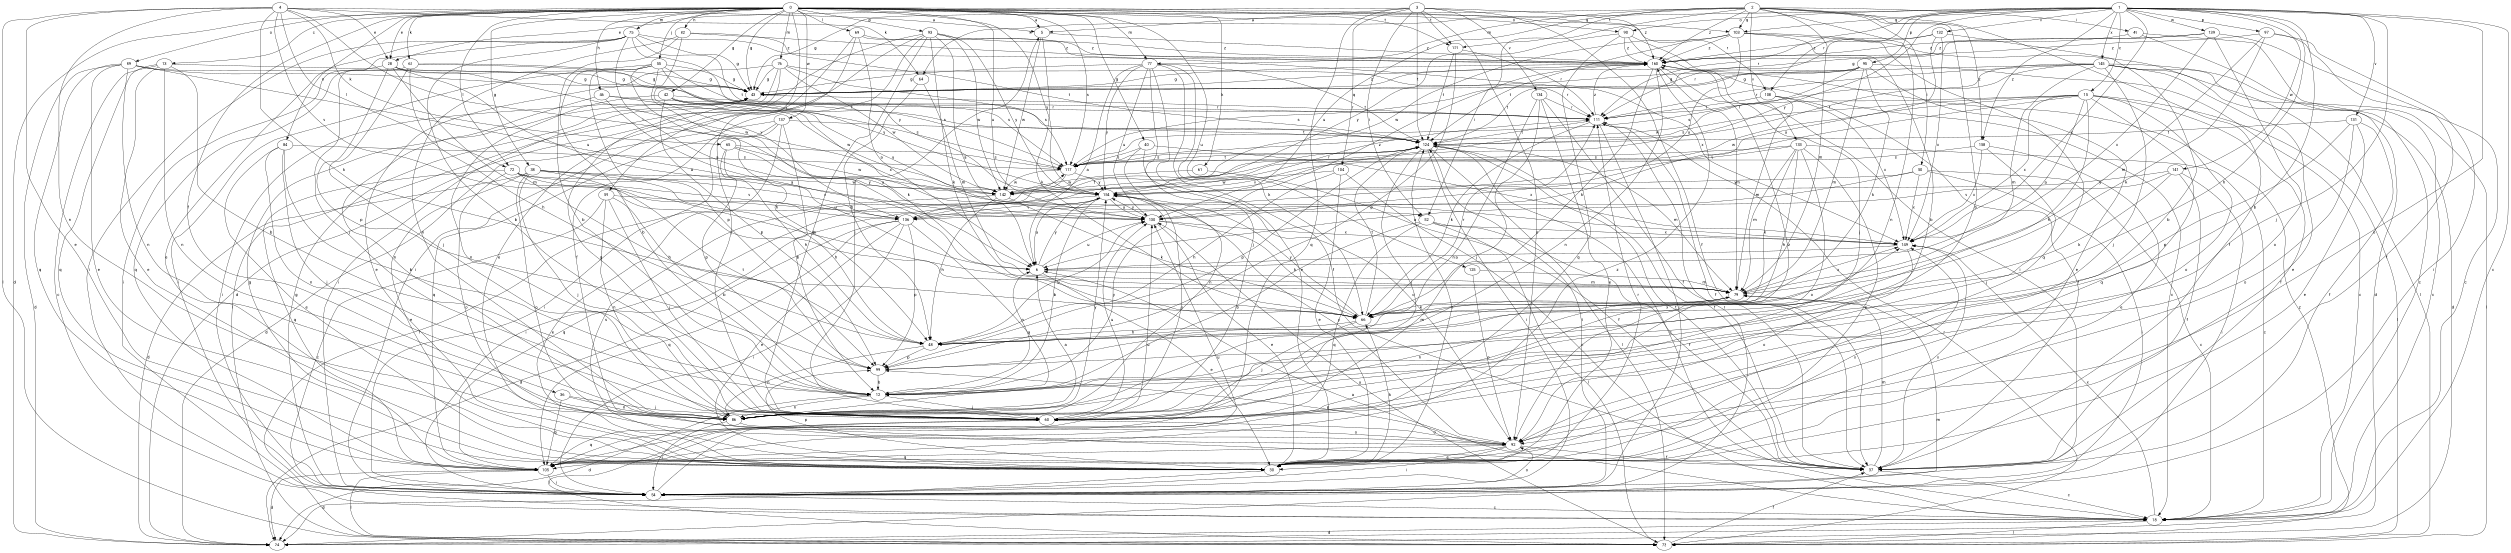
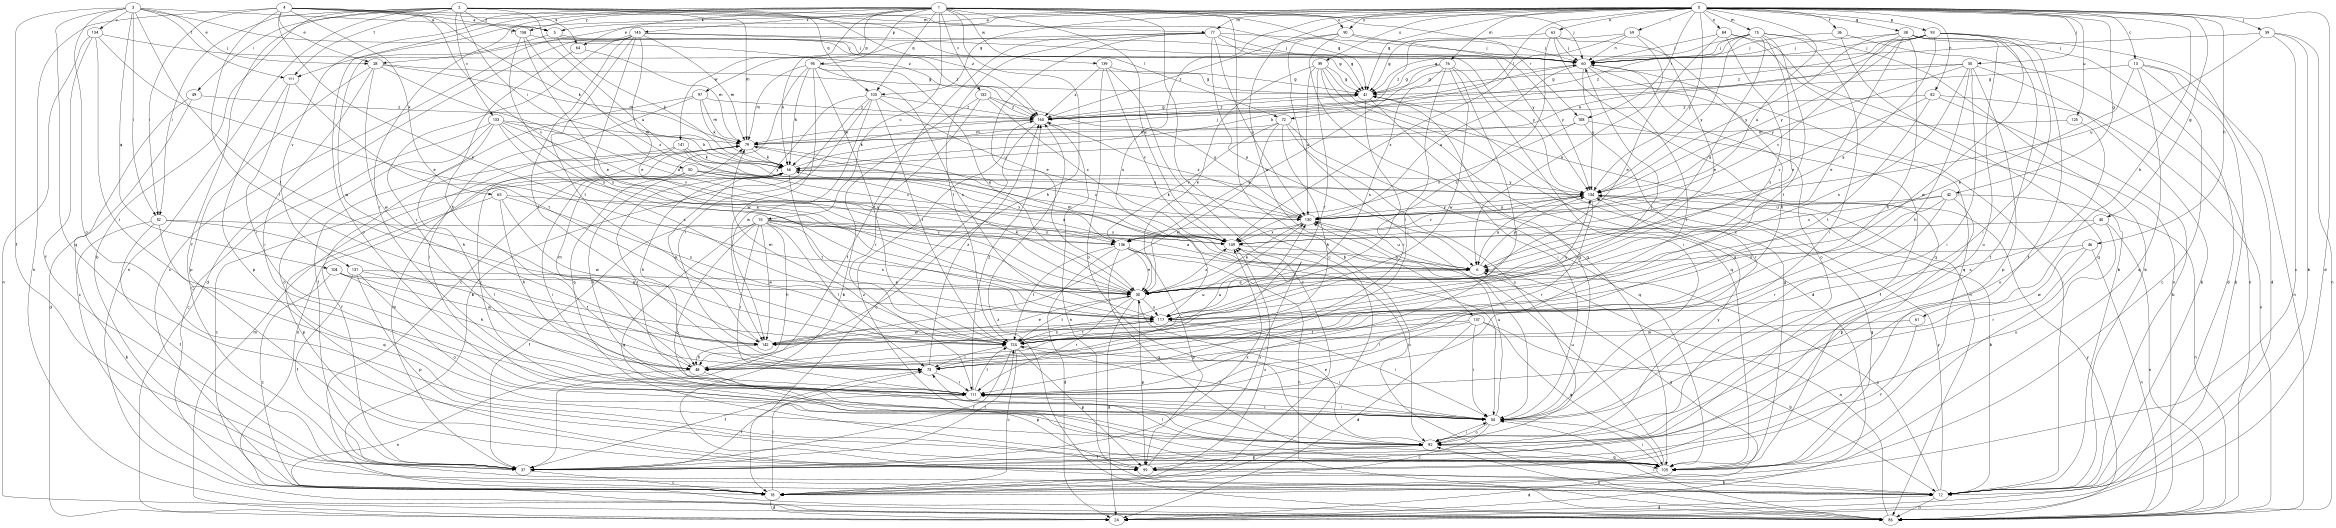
  strict digraph {
    fontname=Roboto
    node [fontname=Roboto]
    edge [fontname=Roboto]
    0
    5
    13
    24
    28
    36
    38
    40
    42
    43
    46
    55
    59
    61
    63
    69
    72
    75
    76
    77
    82
    84
    89
    90
    93
    103
    108
    117
    121
    125
    130
    137
    154
    60
    160
    66
    142
    12
    18
    86
    105
    30
    79
    6
    54
    99
    48
    92
    136
    149
    111
    37
    124
    73
    1
    15
    64
    95
    97
    131
    132
    139
    141
    145
    158
    2
    49
    50
    52
    133
    3
    104
    134
    4
    65
    0 -> 5 [label=a]
    0 -> 13 [label=c]
    0 -> 24 [label=d]
    0 -> 28 [label=e]
    0 -> 36 [label=f]
    0 -> 38 [label=g]
    0 -> 40 [label=g]
    0 -> 42 [label=g]
    0 -> 43 [label=g]
    0 -> 46 [label=h]
    0 -> 55 [label=j]
    0 -> 59 [label=j]
    0 -> 61 [label=k]
    0 -> 63 [label=k]
    0 -> 69 [label=l]
    0 -> 72 [label=l]
    0 -> 75 [label=m]
    0 -> 76 [label=m]
    0 -> 77 [label=m]
    0 -> 82 [label=n]
    0 -> 84 [label=n]
    0 -> 89 [label=o]
    0 -> 90 [label=o]
    0 -> 93 [label=p]
    0 -> 103 [label=q]
    0 -> 108 [label=r]
    0 -> 117 [label=s]
    0 -> 121 [label=t]
    0 -> 125 [label=u]
    0 -> 130 [label=u]
    0 -> 137 [label=w]
    0 -> 154 [label=y]
-   60 -> 5 [label=j]
+   5 -> 60 [label=j]
    5 -> 160 [label=z]
    5 -> 66 [label=k]
    5 -> 142 [label=w]
    13 -> 43 [label=g]
    13 -> 12 [label=b]
    13 -> 18 [label=c]
    13 -> 86 [label=n]
    13 -> 105 [label=q]
    13 -> 30 [label=e]
    24 -> 79 [label=m]
    28 -> 43 [label=g]
    28 -> 142 [label=w]
    28 -> 79 [label=m]
    28 -> 6 [label=a]
    28 -> 54 [label=i]
    28 -> 99 [label=p]
    36 -> 60 [label=j]
    36 -> 86 [label=n]
    36 -> 105 [label=q]
    38 -> 24 [label=d]
    38 -> 154 [label=y]
    38 -> 60 [label=j]
    38 -> 30 [label=e]
    38 -> 99 [label=t]
    38 -> 48 [label=h]
    38 -> 92 [label=o]
    38 -> 136 [label=v]
    40 -> 117 [label=s]
    40 -> 86 [label=n]
    40 -> 92 [label=o]
    40 -> 149 [label=x]
    42 -> 117 [label=s]
    42 -> 130 [label=u]
    42 -> 86 [label=n]
    42 -> 99 [label=p]
    42 -> 149 [label=x]
    42 -> 111 [label=r]
    43 -> 160 [label=z]
    43 -> 54 [label=i]
    43 -> 111 [label=r]
    46 -> 142 [label=w]
    46 -> 86 [label=n]
    46 -> 6 [label=a]
    46 -> 111 [label=r]
    55 -> 43 [label=g]
    55 -> 117 [label=s]
    55 -> 154 [label=y]
    55 -> 66 [label=k]
    55 -> 12 [label=b]
    55 -> 54 [label=i]
    55 -> 99 [label=p]
    55 -> 48 [label=h]
    59 -> 130 [label=u]
    59 -> 60 [label=j]
    59 -> 12 [label=b]
    59 -> 18 [label=c]
    59 -> 86 [label=n]
    61 -> 142 [label=w]
    61 -> 37 [label=f]
    63 -> 43 [label=g]
    63 -> 117 [label=s]
    63 -> 60 [label=j]
    63 -> 105 [label=q]
    63 -> 48 [label=h]
-   69 -> 60 [label=j]
+   69 -> 60 [label=n]
    69 -> 160 [label=z]
    69 -> 30 [label=e]
    69 -> 6 [label=a]
    69 -> 149 [label=x]
    72 -> 142 [label=w]
    72 -> 105 [label=q]
    72 -> 79 [label=m]
    72 -> 48 [label=h]
    72 -> 92 [label=o]
    72 -> 136 [label=v]
    75 -> 43 [label=g]
    75 -> 154 [label=y]
    75 -> 60 [label=j]
    75 -> 160 [label=z]
    75 -> 12 [label=b]
    75 -> 30 [label=e]
    75 -> 6 [label=a]
    75 -> 54 [label=i]
    75 -> 124 [label=t]
    76 -> 43 [label=g]
    76 -> 117 [label=s]
    76 -> 142 [label=w]
    76 -> 30 [label=e]
    76 -> 54 [label=i]
    76 -> 111 [label=r]
    76 -> 73 [label=l]
    77 -> 43 [label=g]
    77 -> 130 [label=u]
    77 -> 154 [label=y]
    77 -> 60 [label=j]
    77 -> 66 [label=k]
    77 -> 30 [label=e]
    77 -> 6 [label=a]
    77 -> 37 [label=f]
    77 -> 124 [label=t]
    82 -> 160 [label=z]
    82 -> 12 [label=b]
    82 -> 86 [label=n]
    82 -> 136 [label=v]
    82 -> 124 [label=t]
    84 -> 117 [label=s]
    84 -> 60 [label=j]
    84 -> 12 [label=b]
    84 -> 86 [label=n]
    84 -> 30 [label=e]
    89 -> 24 [label=d]
    89 -> 43 [label=g]
    89 -> 130 [label=u]
    89 -> 86 [label=n]
    89 -> 105 [label=q]
    89 -> 30 [label=e]
    89 -> 124 [label=t]
    90 -> 154 [label=y]
    90 -> 60 [label=j]
    90 -> 160 [label=z]
    90 -> 105 [label=q]
    90 -> 54 [label=i]
    93 -> 24 [label=d]
    93 -> 154 [label=y]
    93 -> 60 [label=j]
    93 -> 160 [label=z]
    93 -> 66 [label=k]
    93 -> 142 [label=w]
    93 -> 6 [label=a]
    93 -> 54 [label=i]
    93 -> 37 [label=f]
    103 -> 130 [label=u]
    103 -> 160 [label=z]
    103 -> 142 [label=w]
    103 -> 12 [label=b]
    103 -> 105 [label=q]
    103 -> 124 [label=t]
    103 -> 73 [label=l]
    108 -> 79 [label=m]
    108 -> 149 [label=x]
    108 -> 111 [label=r]
    108 -> 37 [label=f]
    117 -> 154 [label=y]
    117 -> 142 [label=w]
    117 -> 54 [label=i]
    117 -> 124 [label=t]
    121 -> 99 [label=p]
    121 -> 111 [label=r]
    121 -> 124 [label=t]
    125 -> 79 [label=m]
    125 -> 92 [label=o]
    130 -> 154 [label=y]
    130 -> 160 [label=z]
    130 -> 66 [label=k]
    130 -> 30 [label=e]
    130 -> 149 [label=x]
    137 -> 24 [label=d]
    137 -> 12 [label=b]
    137 -> 105 [label=q]
    137 -> 54 [label=i]
    137 -> 124 [label=t]
    137 -> 73 [label=l]
    154 -> 130 [label=u]
    154 -> 12 [label=b]
    154 -> 105 [label=q]
    154 -> 6 [label=a]
    154 -> 136 [label=v]
    154 -> 111 [label=r]
    60 -> 43 [label=g]
    60 -> 130 [label=u]
    60 -> 154 [label=y]
    60 -> 105 [label=q]
    60 -> 92 [label=o]
    60 -> 73 [label=l]
    160 -> 43 [label=g]
    160 -> 66 [label=k]
    160 -> 18 [label=c]
    160 -> 86 [label=n]
    160 -> 79 [label=m]
    66 -> 154 [label=y]
    66 -> 60 [label=j]
    66 -> 48 [label=h]
    66 -> 111 [label=r]
    66 -> 124 [label=t]
    142 -> 66 [label=k]
    142 -> 30 [label=e]
    142 -> 48 [label=h]
    12 -> 24 [label=d]
    12 -> 154 [label=y]
    12 -> 60 [label=j]
    12 -> 86 [label=n]
    12 -> 6 [label=a]
    18 -> 24 [label=d]
    18 -> 6 [label=a]
    18 -> 149 [label=x]
    18 -> 73 [label=l]
    86 -> 154 [label=y]
    86 -> 160 [label=z]
    86 -> 6 [label=a]
    86 -> 54 [label=i]
    86 -> 92 [label=o]
    105 -> 24 [label=d]
    105 -> 43 [label=g]
    105 -> 130 [label=u]
    105 -> 160 [label=z]
    105 -> 54 [label=i]
    105 -> 73 [label=l]
    30 -> 24 [label=d]
    30 -> 117 [label=s]
    30 -> 66 [label=k]
    30 -> 99 [label=p]
    30 -> 149 [label=x]
    30 -> 111 [label=r]
    30 -> 124 [label=t]
    79 -> 66 [label=k]
    79 -> 86 [label=n]
    79 -> 149 [label=x]
    6 -> 130 [label=u]
    6 -> 154 [label=y]
    6 -> 30 [label=e]
    6 -> 79 [label=m]
    54 -> 43 [label=g]
    54 -> 130 [label=u]
    54 -> 18 [label=c]
    54 -> 92 [label=o]
    54 -> 111 [label=r]
    54 -> 124 [label=t]
    99 -> 12 [label=b]
    99 -> 149 [label=x]
    48 -> 130 [label=u]
    48 -> 86 [label=n]
    48 -> 79 [label=m]
    48 -> 99 [label=p]
    92 -> 154 [label=y]
    92 -> 105 [label=q]
    92 -> 30 [label=e]
    92 -> 54 [label=i]
    92 -> 99 [label=p]
    92 -> 37 [label=f]
    136 -> 24 [label=d]
    136 -> 86 [label=n]
    136 -> 105 [label=q]
    136 -> 30 [label=e]
    136 -> 54 [label=i]
    136 -> 99 [label=p]
    136 -> 124 [label=t]
    149 -> 6 [label=a]
    149 -> 92 [label=o]
    111 -> 160 [label=z]
    111 -> 66 [label=k]
    111 -> 54 [label=i]
    111 -> 37 [label=f]
    111 -> 124 [label=t]
    37 -> 18 [label=c]
    37 -> 79 [label=m]
    37 -> 149 [label=x]
    37 -> 124 [label=t]
    124 -> 117 [label=s]
    124 -> 60 [label=j]
    124 -> 18 [label=c]
    124 -> 79 [label=m]
    124 -> 54 [label=i]
    124 -> 99 [label=p]
    124 -> 37 [label=f]
    124 -> 73 [label=l]
    73 -> 130 [label=u]
    73 -> 160 [label=z]
    73 -> 111 [label=r]
    73 -> 37 [label=f]
    1 -> 90 [label=o]
    1 -> 103 [label=q]
    1 -> 108 [label=r]
    1 -> 154 [label=y]
    1 -> 60 [label=j]
    1 -> 12 [label=b]
    1 -> 18 [label=c]
    1 -> 48 [label=h]
    1 -> 92 [label=o]
    1 -> 149 [label=x]
    1 -> 111 [label=r]
    1 -> 15 [label=c]
    1 -> 64 [label=k]
    1 -> 95 [label=p]
    1 -> 97 [label=p]
    1 -> 131 [label=v]
    1 -> 132 [label=v]
    1 -> 139 [label=w]
    1 -> 141 [label=w]
    1 -> 145 [label=x]
    1 -> 158 [label=z]
    15 -> 117 [label=s]
    15 -> 142 [label=w]
    15 -> 105 [label=q]
    15 -> 6 [label=a]
    15 -> 48 [label=h]
    15 -> 92 [label=o]
    15 -> 136 [label=v]
    15 -> 149 [label=x]
    15 -> 111 [label=r]
    15 -> 37 [label=f]
    15 -> 73 [label=l]
    64 -> 79 [label=m]
    64 -> 48 [label=h]
    95 -> 43 [label=g]
    95 -> 117 [label=s]
    95 -> 66 [label=k]
    95 -> 142 [label=w]
    95 -> 18 [label=c]
    95 -> 30 [label=e]
    95 -> 79 [label=m]
    95 -> 124 [label=t]
    97 -> 160 [label=z]
    97 -> 66 [label=k]
    97 -> 79 [label=m]
    97 -> 54 [label=i]
    97 -> 37 [label=f]
    131 -> 30 [label=e]
    131 -> 99 [label=p]
    131 -> 92 [label=o]
    131 -> 37 [label=f]
    131 -> 124 [label=t]
    132 -> 130 [label=u]
    132 -> 160 [label=z]
    132 -> 12 [label=b]
    132 -> 149 [label=x]
    132 -> 111 [label=r]
    139 -> 43 [label=g]
    139 -> 160 [label=z]
    139 -> 18 [label=c]
    139 -> 92 [label=o]
    139 -> 149 [label=x]
    141 -> 154 [label=y]
    141 -> 66 [label=k]
    141 -> 54 [label=i]
    141 -> 136 [label=v]
    141 -> 37 [label=f]
    145 -> 24 [label=d]
    145 -> 43 [label=g]
    145 -> 117 [label=s]
    145 -> 60 [label=j]
    145 -> 18 [label=c]
    145 -> 30 [label=e]
    145 -> 79 [label=m]
    145 -> 111 [label=r]
    145 -> 124 [label=t]
    145 -> 73 [label=l]
    158 -> 117 [label=s]
    158 -> 60 [label=j]
    158 -> 30 [label=e]
    158 -> 149 [label=x]
    2 -> 43 [label=g]
    2 -> 77 [label=m]
    2 -> 103 [label=q]
    2 -> 121 [label=t]
    2 -> 130 [label=u]
    2 -> 160 [label=z]
    2 -> 12 [label=b]
    2 -> 86 [label=n]
    2 -> 79 [label=m]
    2 -> 37 [label=f]
    2 -> 158 [label=z]
    2 -> 49 [label=i]
    2 -> 50 [label=i]
    2 -> 52 [label=i]
    2 -> 133 [label=v]
    49 -> 24 [label=d]
    49 -> 160 [label=z]
    49 -> 18 [label=c]
    50 -> 154 [label=y]
    50 -> 18 [label=c]
    50 -> 6 [label=a]
    50 -> 54 [label=i]
    50 -> 149 [label=x]
    52 -> 12 [label=b]
    52 -> 105 [label=q]
    52 -> 149 [label=x]
    52 -> 37 [label=f]
    52 -> 73 [label=l]
    133 -> 117 [label=s]
    133 -> 66 [label=k]
    133 -> 18 [label=c]
    133 -> 30 [label=e]
    133 -> 79 [label=m]
    133 -> 48 [label=h]
    133 -> 92 [label=o]
    133 -> 136 [label=v]
    3 -> 5 [label=a]
    3 -> 28 [label=e]
    3 -> 121 [label=t]
    3 -> 160 [label=z]
    3 -> 105 [label=q]
    3 -> 92 [label=o]
    3 -> 37 [label=f]
    3 -> 124 [label=t]
    3 -> 52 [label=i]
    3 -> 104 [label=q]
    3 -> 134 [label=v]
    104 -> 142 [label=w]
    104 -> 18 [label=c]
    104 -> 30 [label=e]
    104 -> 48 [label=h]
    134 -> 60 [label=j]
    134 -> 86 [label=n]
    134 -> 30 [label=e]
    134 -> 111 [label=r]
    134 -> 37 [label=f]
    4 -> 5 [label=a]
    4 -> 28 [label=e]
    4 -> 72 [label=l]
    4 -> 66 [label=k]
    4 -> 86 [label=n]
    4 -> 30 [label=e]
    4 -> 136 [label=v]
    4 -> 73 [label=l]
    4 -> 64 [label=k]
    4 -> 52 [label=i]
    4 -> 65 [label=k]
    65 -> 117 [label=s]
    65 -> 130 [label=u]
    65 -> 142 [label=w]
    65 -> 99 [label=p]
    65 -> 48 [label=h]
  }
